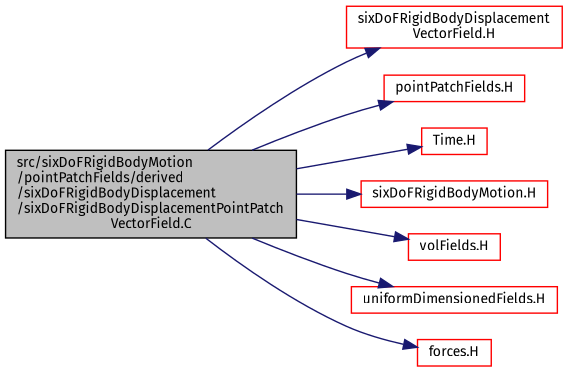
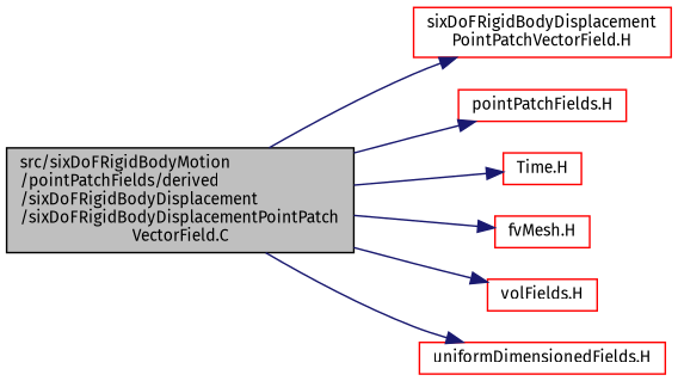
  digraph {
    fontname="Fira Sans"
    rankdir=LR
    node [color=red fontname="Fira Sans" fontsize=10 shape=record]
    edge [color=midnightblue fontname="Fira Sans" fontsize=10 labelfontname=FreeSans labelfontsize=10 style=solid]
    n1 [color=black fillcolor=grey75 fontcolor=black height=0.2 label="src/sixDoFRigidBodyMotion\l/pointPatchFields/derived\l/sixDoFRigidBodyDisplacement\l/sixDoFRigidBodyDisplacementPointPatch\lVectorField.C" style=filled width=0.4]
-   n2 [height=0.2 label="sixDoFRigidBodyDisplacement\lVectorField.H" width=0.4]
+   n2 [height=0.2 label="sixDoFRigidBodyDisplacement\lPointPatchVectorField.H" width=0.4]
    n3 [height=0.2 label="pointPatchFields.H" width=0.4]
    n4 [height=0.2 label="Time.H" width=0.4]
-   n5 [height=0.2 label="sixDoFRigidBodyMotion.H" width=0.4]
+   n5 [height=0.2 label="fvMesh.H" width=0.4]
    n6 [height=0.2 label="volFields.H" width=0.4]
    n7 [height=0.2 label="uniformDimensionedFields.H" width=0.4]
-   n8 [height=0.2 label="forces.H" width=0.4]
    n1 -> n2
    n1 -> n3
    n1 -> n4
    n1 -> n5
    n1 -> n6
    n1 -> n7
-   n1 -> n8
  }
